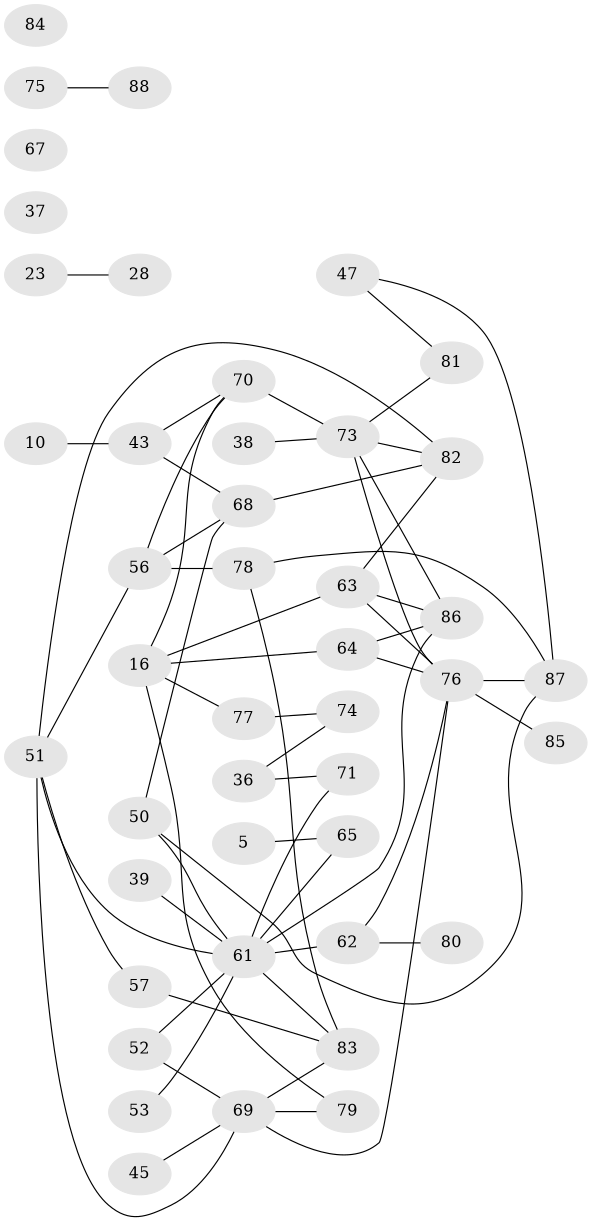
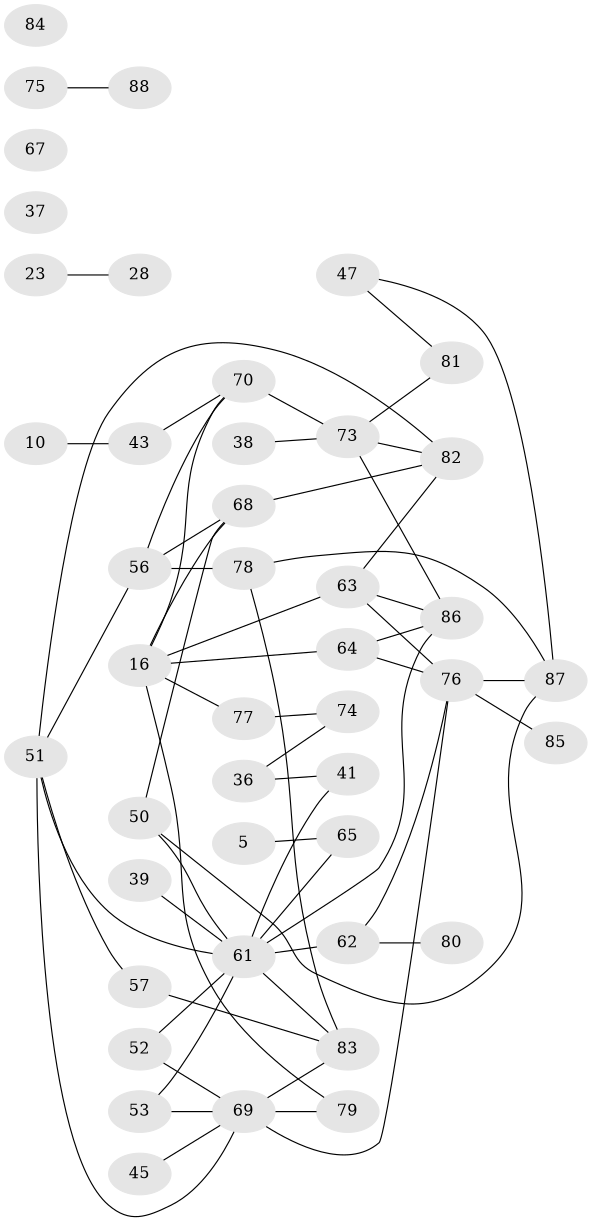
  graph {
    rankdir=LR
    node [color=gray90 style=filled]
    5
    65
    10
    43
    70 [super="+26"]
    63 [super="+60"]
    82 [super="+19+20+35"]
    86 [super="+33+66+3"]
    76 [super="+46"]
    16
    64 [super="+41"]
    68
    n13 [label=77 super="+55"]
    79 [super="+11+77"]
    73 [super="+54"]
    74
    23
    28
    36
-   71
+   71 [label=41]
    37
    81
    38
    61 [super="+58+34"]
    83 [super="+8+48"]
    62 [super="+29"]
    39
    69 [super="+40+21"]
    45
    47
    87 [super="+24"]
    50 [super="+32"]
    56 [super="+42"]
    78 [super="+6+15+44+59"]
    51
    57
    52
    53 [super="+49"]
    80
    85
    67
    75
    88
    84
    5 -- 65
    10 -- 43
    43 -- 70
    70 -- 73
    63 -- 82
    63 -- 86
    63 -- 76
    76 -- 87 [weight=2]
    76 -- 85
    16 -- 70
    16 -- 63
    16 -- 64 [weight=2]
-   43 -- 68
+   16 -- 68
    16 -- n13
    16 -- 79
    64 -- 86 [weight=2]
    64 -- 76
    68 -- 82
    n13 -- 74
    73 -- 82
    73 -- 86 [weight=2]
-   73 -- 76
    73 -- 81
    23 -- 28
    36 -- 74
    36 -- 71
    38 -- 73
    61 -- 65
    61 -- 86 [weight=2]
    61 -- 71
    61 -- 83 [weight=3]
    61 -- 62
    62 -- 76
    62 -- 80
    39 -- 61
    69 -- 76
    69 -- 79 [weight=2]
    69 -- 83 [weight=2]
    45 -- 69
    47 -- 81
    47 -- 87
    50 -- 68
    50 -- 61 [weight=2]
    50 -- 87 [weight=2]
    56 -- 70
    56 -- 68
    56 -- 78
    78 -- 83
    78 -- 87
    51 -- 82
    51 -- 61
    51 -- 69
    51 -- 56 [weight=2]
    51 -- 57
    57 -- 83
    52 -- 61
    52 -- 69
    53 -- 61
+   53 -- 69
    75 -- 88
  }
